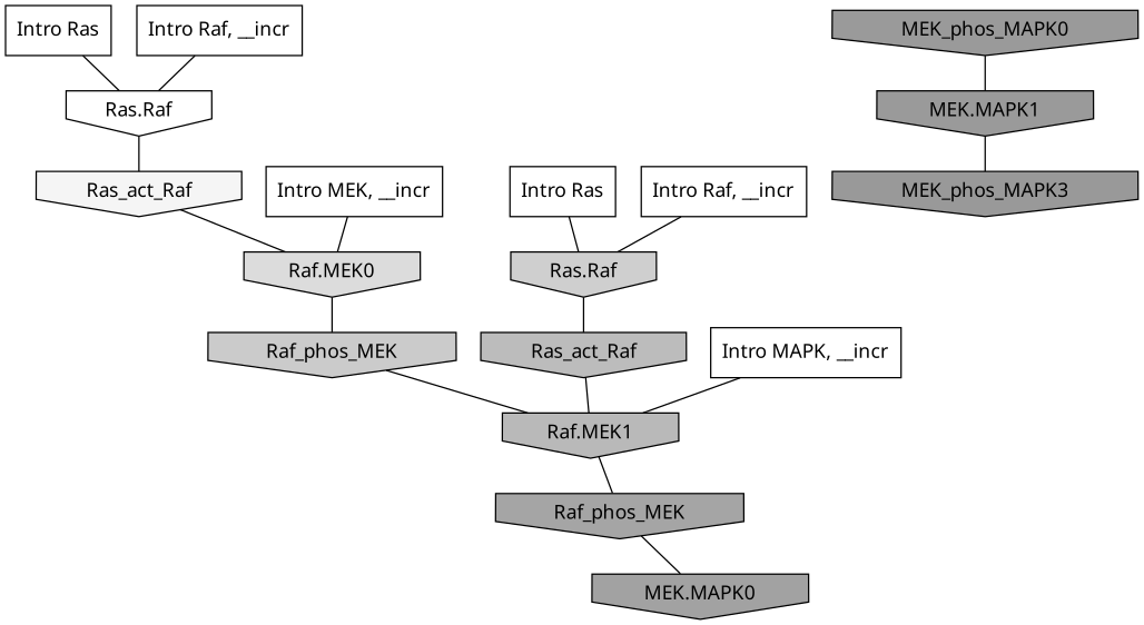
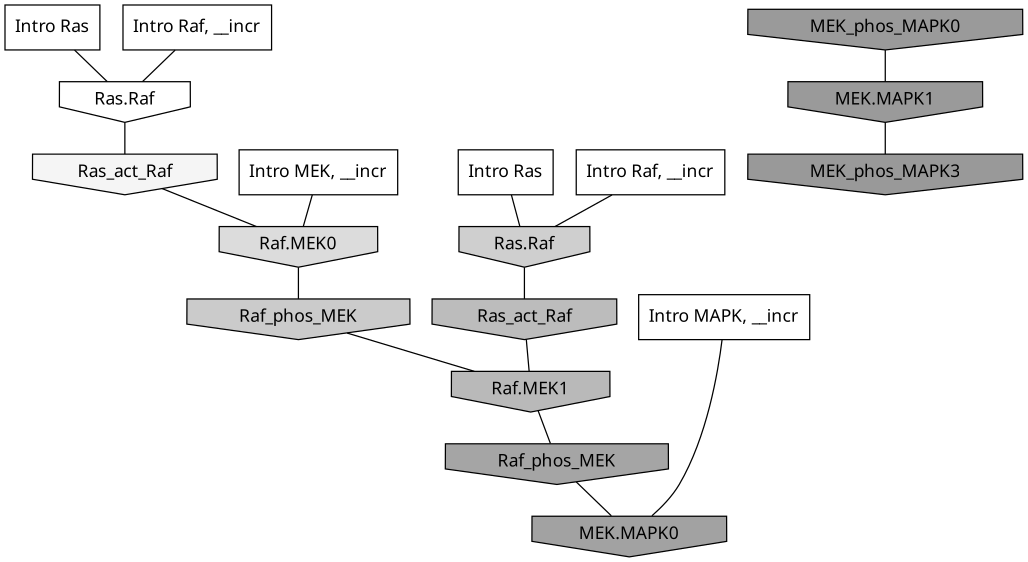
  digraph {
    rankdir=TB
    ranksep=0.30
    node [fillcolor="0.000 0.000 1.000" fontname="CMU Serif" shape=invhouse style=filled]
    edge [color="0.000 0.000 0.000" dir=none fontname="CMU Serif"]
    n1 [label="Intro Ras" shape=rectangle]
    n2 [fillcolor="0.000 0.000 0.998" label="Ras.Raf"]
    n3 [fillcolor="0.000 0.000 0.960" label=Ras_act_Raf]
    n4 [label="Intro Ras" shape=rectangle]
    n5 [fillcolor="0.000 0.000 0.811" label="Ras.Raf"]
    n6 [fillcolor="0.000 0.000 0.736" label=Ras_act_Raf]
    n7 [label="Intro Raf, __incr" shape=rectangle]
    n8 [label="Intro Raf, __incr" shape=rectangle]
    n9 [label="Intro MEK, __incr" shape=rectangle]
    n10 [fillcolor="0.000 0.000 0.861" label="Raf.MEK0"]
    n11 [fillcolor="0.000 0.000 0.794" label=Raf_phos_MEK]
    n12 [label="Intro MAPK, __incr" shape=rectangle]
    n13 [fillcolor="0.000 0.000 0.634" label="MEK.MAPK0"]
    n14 [fillcolor="0.000 0.000 0.724" label="Raf.MEK1"]
    n15 [fillcolor="0.000 0.000 0.648" label=Raf_phos_MEK]
    n16 [fillcolor="0.000 0.000 0.602" label=MEK_phos_MAPK0]
    n17 [fillcolor="0.000 0.000 0.602" label="MEK.MAPK1"]
    n18 [fillcolor="0.000 0.000 0.600" label=MEK_phos_MAPK3]
    n1 -> n2
    n2 -> n3
    n3 -> n10
    n4 -> n5
    n5 -> n6
    n6 -> n14
    n7 -> n2
    n8 -> n5
    n9 -> n10
    n10 -> n11
    n11 -> n14
-   n12 -> n14
+   n12 -> n13
    n14 -> n15
    n15 -> n13
    n16 -> n17
    n17 -> n18
  }
